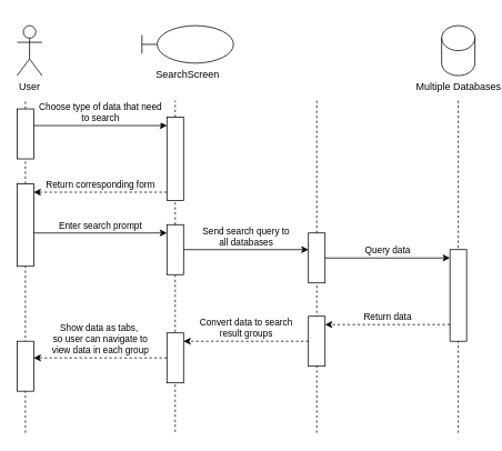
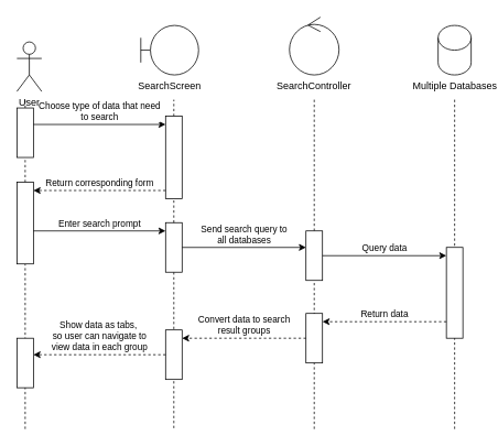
  <mxCell id="0" />
  <mxCell id="1" parent="0" />
- <mxCell id="2" value="User" style="shape=umlActor;verticalLabelPosition=bottom;verticalAlign=top;html=1;outlineConnect=0;" vertex="1" parent="1"><mxGeometry x="20" y="30" width="30" height="60" as="geometry" /></mxCell>
- <mxCell id="3" value="SearchScreen" style="shape=umlBoundary;whiteSpace=wrap;html=1;verticalAlign=top;fontSize=12;labelPosition=center;verticalLabelPosition=bottom;align=center;" vertex="1" parent="1"><mxGeometry x="170" y="30" width="110" height="45" as="geometry" /></mxCell>
+ <mxCell id="2" value="User" style="shape=umlActor;verticalLabelPosition=bottom;verticalAlign=top;html=1;outlineConnect=0;" vertex="1" parent="1"><mxGeometry x="20" y="50" width="30" height="60" as="geometry" /></mxCell>
+ <mxCell id="3" value="SearchScreen" style="shape=umlBoundary;whiteSpace=wrap;html=1;verticalAlign=top;fontSize=12;labelPosition=center;verticalLabelPosition=bottom;align=center;" vertex="1" parent="1"><mxGeometry x="170" y="30" width="70" height="60" as="geometry" /></mxCell>
+ <mxCell id="4" value="SearchController" style="ellipse;shape=umlControl;whiteSpace=wrap;html=1;labelPosition=center;verticalLabelPosition=bottom;align=center;verticalAlign=top;" vertex="1" parent="1"><mxGeometry x="350" y="20" width="60" height="70" as="geometry" /></mxCell>
  <mxCell id="5" value="Multiple Databases" style="shape=cylinder3;html=1;boundedLbl=1;backgroundOutline=1;size=15;labelPosition=center;verticalLabelPosition=bottom;align=center;verticalAlign=top;" vertex="1" parent="1"><mxGeometry x="530" y="30" width="40" height="60" as="geometry" /></mxCell>
  <mxCell id="6" value="" style="endArrow=none;dashed=1;html=1;rounded=0;" edge="1" parent="1" source="11"><mxGeometry width="50" height="50" relative="1" as="geometry"><mxPoint x="30" y="1069" as="sourcePoint" /><mxPoint x="30" y="120" as="targetPoint" /></mxGeometry></mxCell>
  <mxCell id="7" value="" style="endArrow=none;dashed=1;html=1;rounded=0;" edge="1" parent="1" source="29"><mxGeometry width="50" height="50" relative="1" as="geometry"><mxPoint x="210" y="1069" as="sourcePoint" /><mxPoint x="210" y="120" as="targetPoint" /></mxGeometry></mxCell>
  <mxCell id="8" value="" style="endArrow=none;dashed=1;html=1;rounded=0;" edge="1" parent="1" source="17"><mxGeometry width="50" height="50" relative="1" as="geometry"><mxPoint x="380" y="1069" as="sourcePoint" /><mxPoint x="380" y="120" as="targetPoint" /></mxGeometry></mxCell>
  <mxCell id="9" value="" style="endArrow=none;dashed=1;html=1;rounded=0;" edge="1" parent="1"><mxGeometry width="50" height="50" relative="1" as="geometry"><mxPoint x="550" y="519" as="sourcePoint" /><mxPoint x="550" y="120" as="targetPoint" /></mxGeometry></mxCell>
  <mxCell id="10" value="" style="endArrow=none;dashed=1;html=1;rounded=0;" edge="1" parent="1" target="11"><mxGeometry width="50" height="50" relative="1" as="geometry"><mxPoint x="30" y="519" as="sourcePoint" /><mxPoint x="30" y="239" as="targetPoint" /></mxGeometry></mxCell>
  <mxCell id="11" value="" style="rounded=0;whiteSpace=wrap;html=1;" vertex="1" parent="1"><mxGeometry x="20" y="220" width="20" height="99" as="geometry" /></mxCell>
  <mxCell id="12" value="Enter search prompt" style="endArrow=classic;html=1;rounded=0;labelPosition=center;verticalLabelPosition=top;align=center;verticalAlign=bottom;" edge="1" parent="1"><mxGeometry width="50" height="50" relative="1" as="geometry"><mxPoint x="40" y="279" as="sourcePoint" /><mxPoint x="200" y="279" as="targetPoint" /></mxGeometry></mxCell>
  <mxCell id="13" value="" style="endArrow=none;dashed=1;html=1;rounded=0;" edge="1" parent="1" target="14"><mxGeometry width="50" height="50" relative="1" as="geometry"><mxPoint x="210" y="518" as="sourcePoint" /><mxPoint x="210" y="239" as="targetPoint" /></mxGeometry></mxCell>
  <mxCell id="14" value="" style="rounded=0;whiteSpace=wrap;html=1;" vertex="1" parent="1"><mxGeometry x="200" y="269" width="20" height="60" as="geometry" /></mxCell>
  <mxCell id="15" value="Send search query to&lt;div&gt;all databases&lt;/div&gt;" style="endArrow=classic;html=1;rounded=0;labelPosition=center;verticalLabelPosition=top;align=center;verticalAlign=bottom;" edge="1" parent="1"><mxGeometry width="50" height="50" relative="1" as="geometry"><mxPoint x="220" y="299" as="sourcePoint" /><mxPoint x="370" y="299" as="targetPoint" /></mxGeometry></mxCell>
  <mxCell id="16" value="" style="endArrow=none;dashed=1;html=1;rounded=0;" edge="1" parent="1" target="17"><mxGeometry width="50" height="50" relative="1" as="geometry"><mxPoint x="380" y="519" as="sourcePoint" /><mxPoint x="380" y="239" as="targetPoint" /></mxGeometry></mxCell>
  <mxCell id="17" value="" style="rounded=0;whiteSpace=wrap;html=1;" vertex="1" parent="1"><mxGeometry x="370" y="279" width="20" height="60" as="geometry" /></mxCell>
  <mxCell id="18" value="Query data" style="endArrow=classic;html=1;rounded=0;labelPosition=center;verticalLabelPosition=top;align=center;verticalAlign=bottom;" edge="1" parent="1"><mxGeometry width="50" height="50" relative="1" as="geometry"><mxPoint x="390" y="309" as="sourcePoint" /><mxPoint x="540" y="309" as="targetPoint" /></mxGeometry></mxCell>
  <mxCell id="19" value="" style="rounded=0;whiteSpace=wrap;html=1;" vertex="1" parent="1"><mxGeometry x="540" y="299" width="20" height="110" as="geometry" /></mxCell>
  <mxCell id="20" value="Return data" style="endArrow=classic;html=1;rounded=0;dashed=1;labelPosition=center;verticalLabelPosition=top;align=center;verticalAlign=bottom;" edge="1" parent="1"><mxGeometry width="50" height="50" relative="1" as="geometry"><mxPoint x="540" y="389" as="sourcePoint" /><mxPoint x="390" y="389" as="targetPoint" /></mxGeometry></mxCell>
  <mxCell id="21" value="" style="rounded=0;whiteSpace=wrap;html=1;" vertex="1" parent="1"><mxGeometry x="370" y="379" width="20" height="60" as="geometry" /></mxCell>
  <mxCell id="22" value="Convert data to search&lt;div&gt;result groups&lt;/div&gt;" style="endArrow=classic;html=1;rounded=0;dashed=1;labelPosition=center;verticalLabelPosition=top;align=center;verticalAlign=bottom;" edge="1" parent="1"><mxGeometry width="50" height="50" relative="1" as="geometry"><mxPoint x="370" y="409" as="sourcePoint" /><mxPoint x="220" y="409" as="targetPoint" /></mxGeometry></mxCell>
  <mxCell id="23" value="" style="rounded=0;whiteSpace=wrap;html=1;" vertex="1" parent="1"><mxGeometry x="200" y="399" width="20" height="60" as="geometry" /></mxCell>
  <mxCell id="24" value="Show data as tabs,&amp;nbsp;&lt;div&gt;so user can&amp;nbsp;&lt;span style=&quot;background-color: light-dark(#ffffff, var(--ge-dark-color, #121212)); color: light-dark(rgb(0, 0, 0), rgb(255, 255, 255));&quot;&gt;navigate to&lt;/span&gt;&lt;/div&gt;&lt;div&gt;&lt;span style=&quot;background-color: light-dark(#ffffff, var(--ge-dark-color, #121212)); color: light-dark(rgb(0, 0, 0), rgb(255, 255, 255));&quot;&gt;view data in each group&lt;/span&gt;&lt;/div&gt;" style="endArrow=classic;html=1;rounded=0;dashed=1;labelPosition=center;verticalLabelPosition=top;align=center;verticalAlign=bottom;" edge="1" parent="1"><mxGeometry width="50" height="50" relative="1" as="geometry"><mxPoint x="200" y="429" as="sourcePoint" /><mxPoint x="40" y="429" as="targetPoint" /><mxPoint as="offset" /></mxGeometry></mxCell>
  <mxCell id="25" value="" style="rounded=0;whiteSpace=wrap;html=1;" vertex="1" parent="1"><mxGeometry x="20" y="409" width="20" height="60" as="geometry" /></mxCell>
  <mxCell id="26" value="" style="rounded=0;whiteSpace=wrap;html=1;" vertex="1" parent="1"><mxGeometry x="20" y="130" width="20" height="60" as="geometry" /></mxCell>
  <mxCell id="27" value="Choose type of data that need&lt;div&gt;to search&lt;/div&gt;" style="endArrow=classic;html=1;rounded=0;labelPosition=center;verticalLabelPosition=top;align=center;verticalAlign=bottom;" edge="1" parent="1"><mxGeometry width="50" height="50" relative="1" as="geometry"><mxPoint x="40" y="150" as="sourcePoint" /><mxPoint x="200" y="150" as="targetPoint" /></mxGeometry></mxCell>
  <mxCell id="28" value="" style="endArrow=none;dashed=1;html=1;rounded=0;" edge="1" parent="1" source="14" target="29"><mxGeometry width="50" height="50" relative="1" as="geometry"><mxPoint x="210" y="269" as="sourcePoint" /><mxPoint x="210" y="120" as="targetPoint" /></mxGeometry></mxCell>
  <mxCell id="29" value="" style="rounded=0;whiteSpace=wrap;html=1;" vertex="1" parent="1"><mxGeometry x="200" y="140" width="20" height="100" as="geometry" /></mxCell>
  <mxCell id="30" value="Return corresponding form" style="endArrow=classic;html=1;rounded=0;dashed=1;labelPosition=center;verticalLabelPosition=top;align=center;verticalAlign=bottom;" edge="1" parent="1"><mxGeometry width="50" height="50" relative="1" as="geometry"><mxPoint x="200" y="230" as="sourcePoint" /><mxPoint x="40" y="230" as="targetPoint" /><mxPoint as="offset" /></mxGeometry></mxCell>
